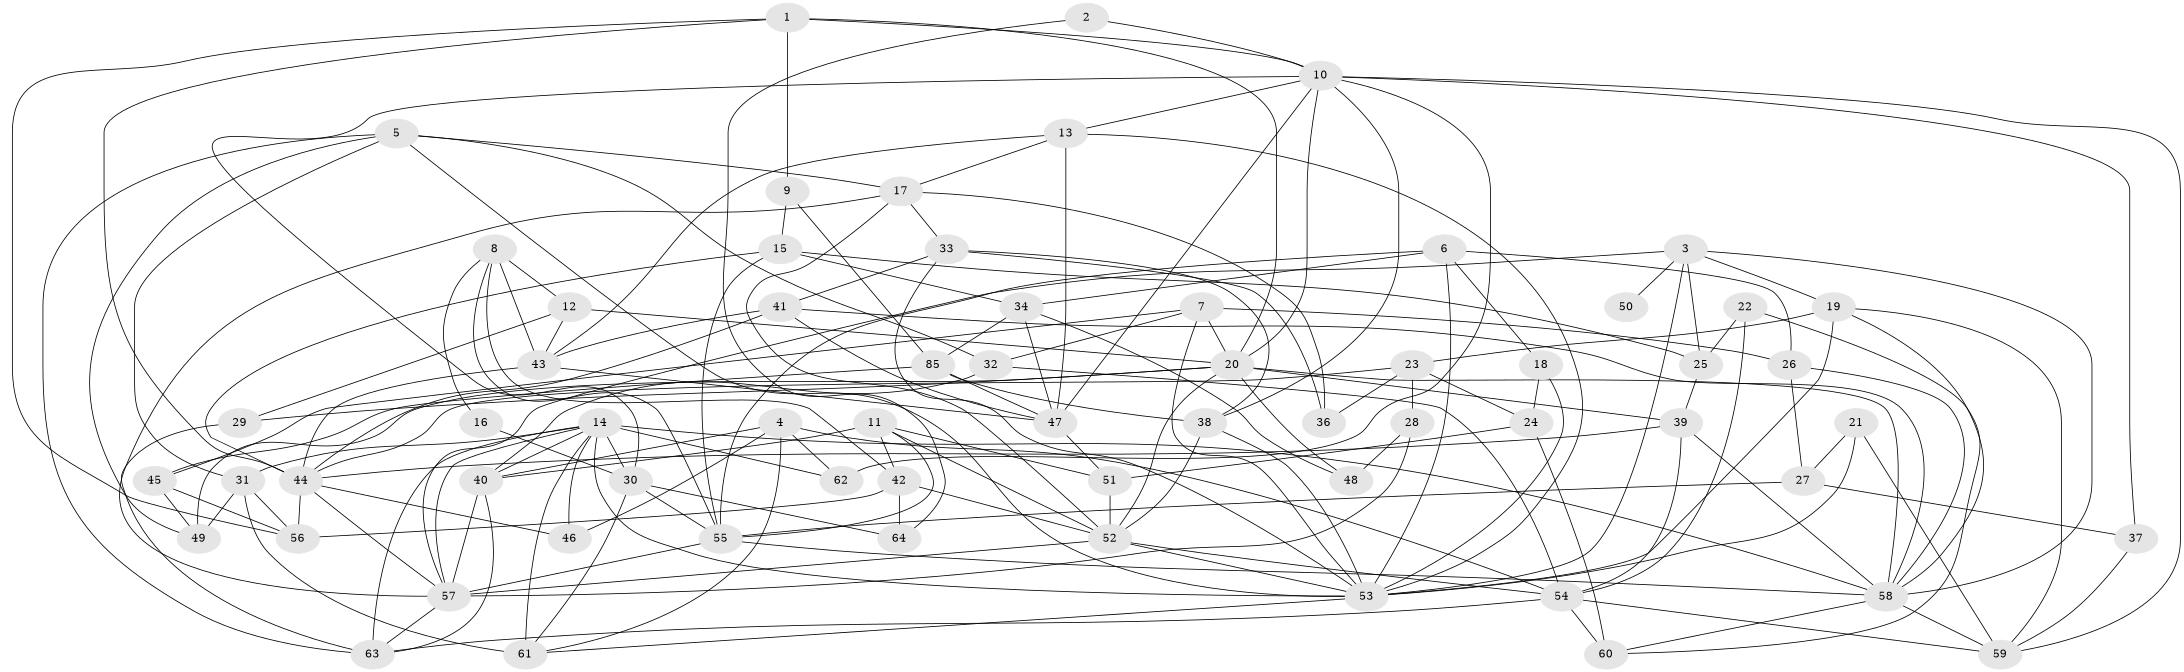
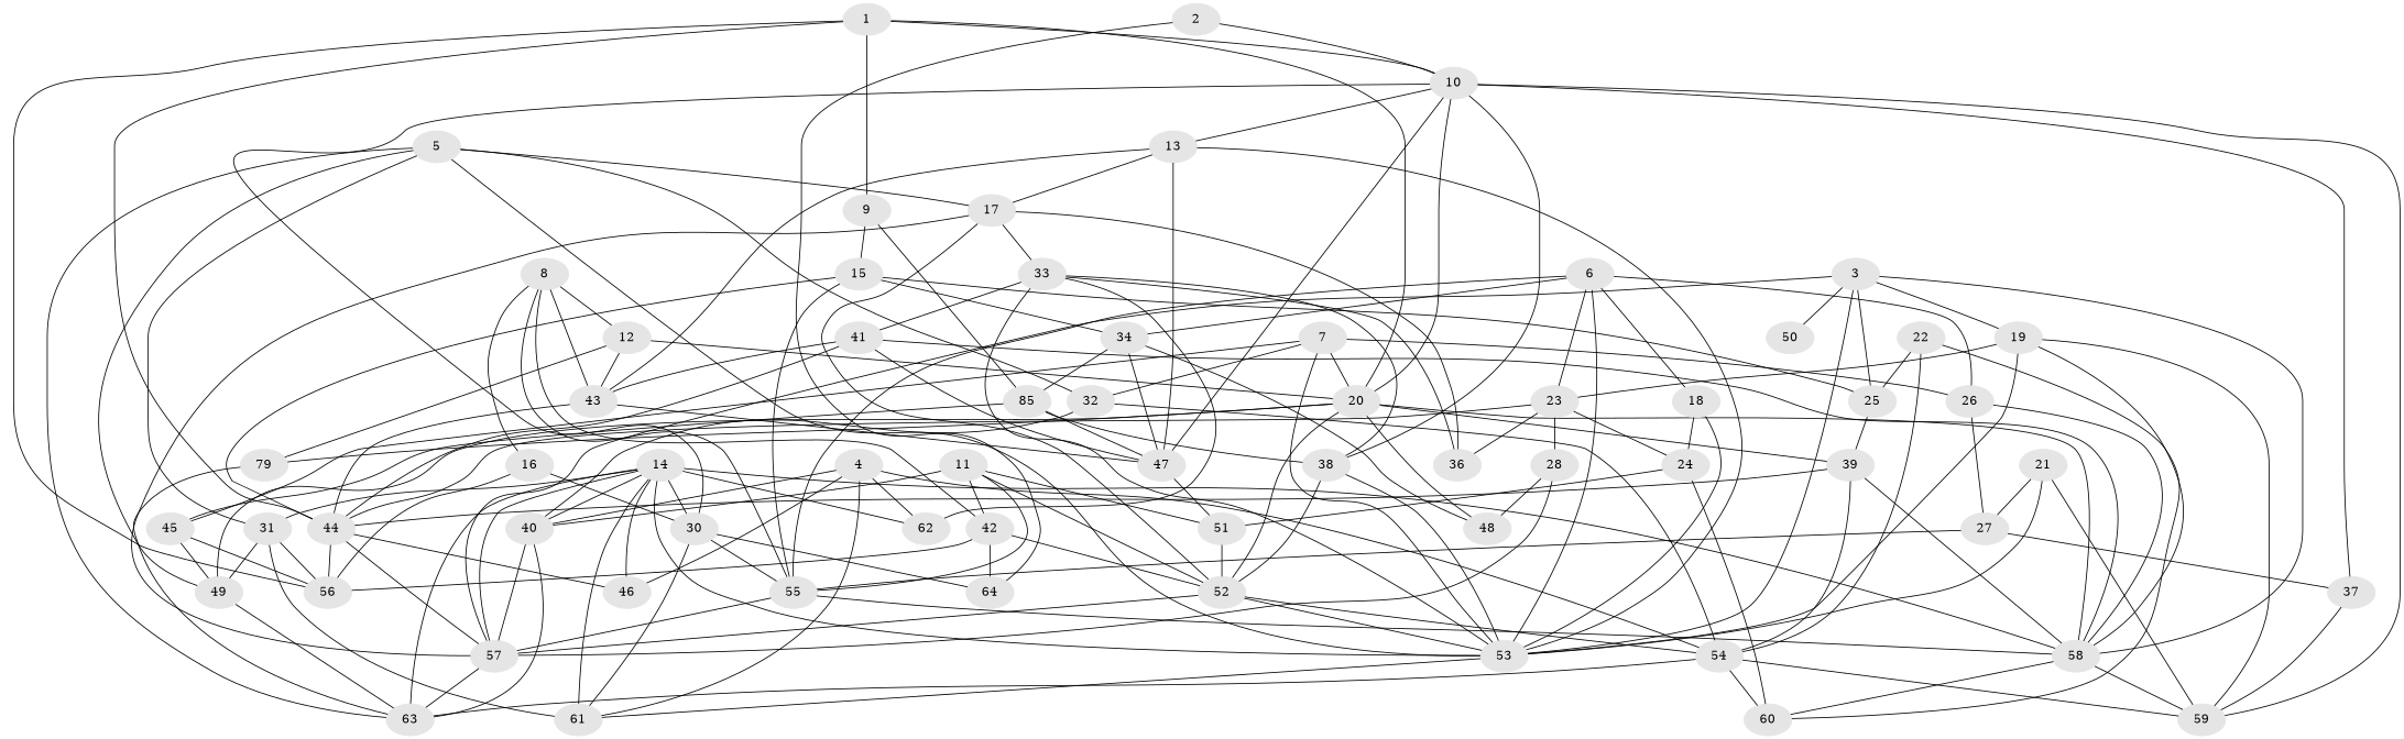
  graph {
    node [color=gray90 style=filled]
    edge [weight=1.0]
    1
    9
    10
    20
    44
    56
    15
    n8 [label=85]
    62
    37
    13
    30
    38
    47
    59
    58
    49
    52
-   29
+   29 [label=79]
    39
    48
    57
    46
    2
    64
    3
    19
    25
    50
    53
    23
    61
    63
    60
    4
    40
    54
    5
    17
    31
    32
    33
    36
    6
    18
    26
    34
    55
    24
    28
    27
    7
    45
    8
    12
    16
    42
    43
    51
    11
    14
    41
    21
    22
    1 -- 9
    1 -- 10
    1 -- 20
    1 -- 44
    1 -- 56
    9 -- 15
    9 -- n8
    10 -- 20
-   10 -- 62
+   33 -- 62
    10 -- 37
    10 -- 13
    10 -- 30
    10 -- 38
    10 -- 47
    10 -- 59
    20 -- 58
    20 -- 49
    20 -- 52
    20 -- 29
    20 -- 39
    20 -- 48
    44 -- 56
    44 -- 57
    44 -- 46
    15 -- 44
    15 -- 25
    15 -- 34
    15 -- 55
    n8 -- 38
    n8 -- 47
    n8 -- 45
    37 -- 59
    13 -- 47
    13 -- 53
    13 -- 17
    13 -- 43
    30 -- 64 [weight=2.0]
    30 -- 61
    30 -- 55
    38 -- 52
    38 -- 53
    47 -- 51 [weight=2.0]
    58 -- 59
    58 -- 60
+   49 -- 63
    52 -- 57
    52 -- 53
    52 -- 54
    29 -- 63
    39 -- 44
    39 -- 58
    39 -- 54
    57 -- 63
    2 -- 10
    2 -- 64
    3 -- 58
    3 -- 57
    3 -- 19
    3 -- 25
    3 -- 50
    3 -- 53
    19 -- 59
    19 -- 58
    19 -- 53
    19 -- 23
    25 -- 39
    53 -- 61
    23 -- 44 [weight=2.0]
    23 -- 36
    23 -- 24
    23 -- 28 [weight=2.0]
    4 -- 62
    4 -- 46
    4 -- 61
    4 -- 40
    4 -- 54
    40 -- 57
    40 -- 63
    54 -- 59
    54 -- 63
    54 -- 60
    5 -- 49
    5 -- 53
    5 -- 63
    5 -- 17
    5 -- 31
    5 -- 32
    17 -- 52
    17 -- 57
    17 -- 33
    17 -- 36
    31 -- 56
    31 -- 49
    31 -- 61
    32 -- 40
    32 -- 54
    33 -- 38
    33 -- 53 [weight=2.0]
    33 -- 36
    33 -- 41
    6 -- 53
+   6 -- 23
    6 -- 18
    6 -- 26
    6 -- 34
    6 -- 55
    18 -- 53 [weight=2.0]
    18 -- 24
    26 -- 58
    26 -- 27
    34 -- n8
    34 -- 47
    34 -- 48
    55 -- 58
    55 -- 57
    24 -- 60 [weight=2.0]
    24 -- 51
    28 -- 48
    28 -- 57 [weight=2.0]
    27 -- 37
    27 -- 55
    7 -- 20
    7 -- 53
    7 -- 32
    7 -- 26
    7 -- 45
    45 -- 56
    45 -- 49
    8 -- 55
    8 -- 12
    8 -- 16
    8 -- 42
    8 -- 43
    12 -- 20
    12 -- 29
    12 -- 43
+   16 -- 56
    16 -- 30
    42 -- 56
    42 -- 52
    42 -- 64 [weight=2.0]
    43 -- 44
    43 -- 47
    51 -- 52
    11 -- 52
    11 -- 40
    11 -- 55
    11 -- 42
    11 -- 51
    14 -- 62 [weight=2.0]
    14 -- 30
    14 -- 58
    14 -- 57
    14 -- 46
    14 -- 53
    14 -- 61 [weight=3.0]
    14 -- 63
    14 -- 40 [weight=2.0]
    14 -- 31
    41 -- 44
    41 -- 47
    41 -- 58
    41 -- 43
    21 -- 59
    21 -- 53 [weight=2.0]
    21 -- 27
    22 -- 25
    22 -- 60
    22 -- 54 [weight=2.0]
  }
